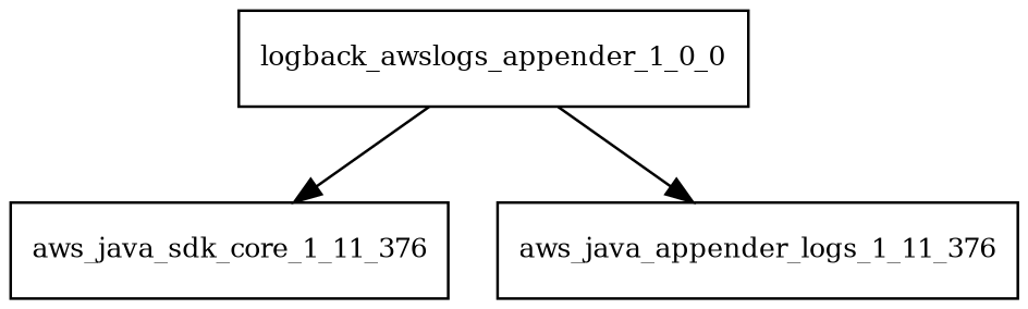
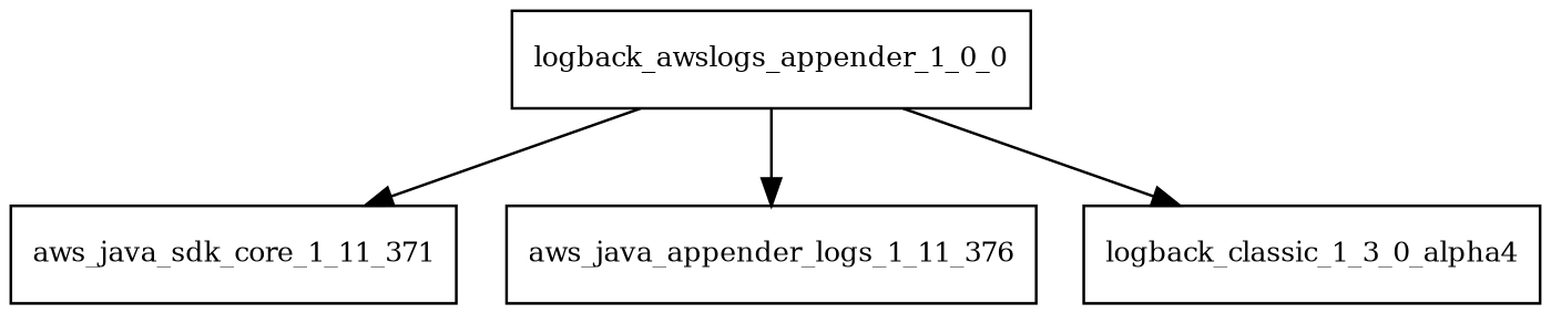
  digraph {
    node [fontsize=10.0 shape=box]
    logback_awslogs_appender_1_0_0
-   aws_java_sdk_core_1_11_376
+   aws_java_sdk_core_1_11_376 [label=aws_java_sdk_core_1_11_371]
    n3 [label=aws_java_appender_logs_1_11_376]
+   logback_classic_1_3_0_alpha4
    logback_awslogs_appender_1_0_0 -> aws_java_sdk_core_1_11_376
    logback_awslogs_appender_1_0_0 -> n3
+   logback_awslogs_appender_1_0_0 -> logback_classic_1_3_0_alpha4
  }
